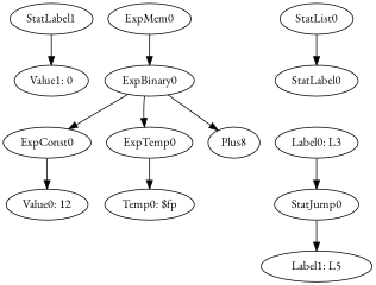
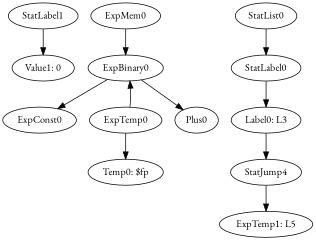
  digraph {
    fontname="EB Garamond"
    ordering=out
    node [fontname="EB Garamond"]
    edge [fontname="EB Garamond"]
    n1 [label=StatLabel1]
    "Value1: 0"
    ExpMem0
    ExpBinary0
    ExpConst0
    ExpTemp0
-   Plus0 [label=Plus8]
-   "Value0: 12"
+   Plus0
    "Temp0: $fp"
-   StatJump0
-   "Label1: L5"
+   StatJump0 [label=StatJump4]
+   "Label1: L5" [label="ExpTemp1: L5"]
    StatLabel0
    "Label0: L3"
    StatList0
    n1 -> "Value1: 0"
    ExpMem0 -> ExpBinary0
    ExpBinary0 -> ExpConst0
-   ExpBinary0 -> ExpTemp0
+   ExpTemp0 -> ExpBinary0
    ExpBinary0 -> Plus0
-   ExpConst0 -> "Value0: 12"
    ExpTemp0 -> "Temp0: $fp"
    StatJump0 -> "Label1: L5"
+   StatLabel0 -> "Label0: L3"
    "Label0: L3" -> StatJump0
    StatList0 -> StatLabel0
  }
